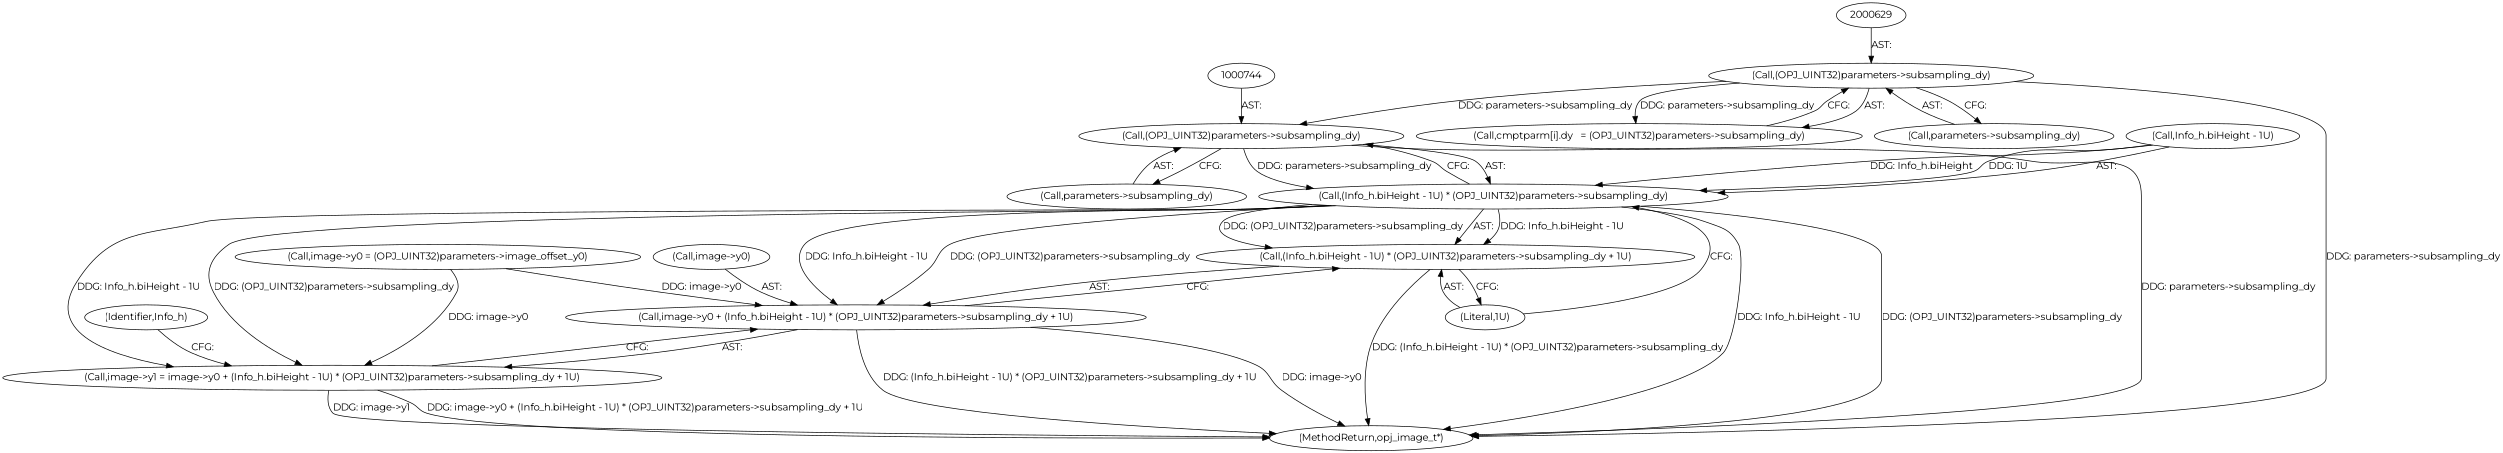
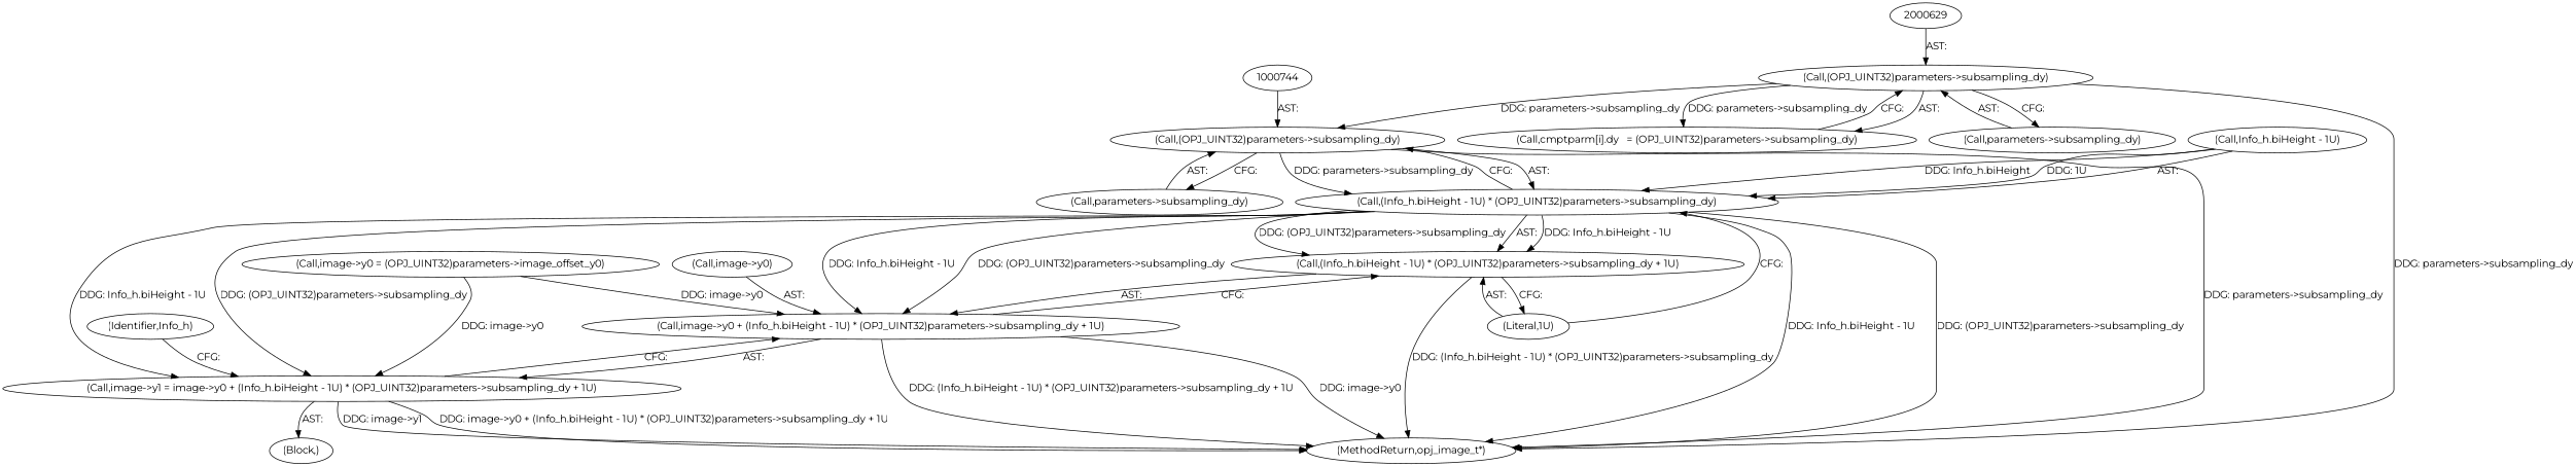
  digraph {
    fontname=Montserrat
    node [fontname=Montserrat]
    edge [fontname=Montserrat]
    n1 [label="(Call,(OPJ_UINT32)parameters->subsampling_dy)"]
    n2 [label="(Call,(Info_h.biHeight - 1U) * (OPJ_UINT32)parameters->subsampling_dy)"]
    n3 [label="(MethodReturn,opj_image_t*)"]
    n4 [label="(Call,parameters->subsampling_dy)"]
    n5 [label="(Call,image->y1 = image->y0 + (Info_h.biHeight - 1U) * (OPJ_UINT32)parameters->subsampling_dy + 1U)"]
    n6 [label="(Call,image->y0 + (Info_h.biHeight - 1U) * (OPJ_UINT32)parameters->subsampling_dy + 1U)"]
    n7 [label="(Call,(Info_h.biHeight - 1U) * (OPJ_UINT32)parameters->subsampling_dy + 1U)"]
    n8 [label="(Call,(OPJ_UINT32)parameters->subsampling_dy)"]
    n9 [label="(Call,cmptparm[i].dy   = (OPJ_UINT32)parameters->subsampling_dy)"]
    n10 [label="(Call,parameters->subsampling_dy)"]
+   n11 [label="(Block,)"]
    n12 [label="(Literal,1U)"]
    n13 [label="(Call,Info_h.biHeight - 1U)"]
    n14 [label="(Identifier,Info_h)"]
    n15 [label="(Call,image->y0 = (OPJ_UINT32)parameters->image_offset_y0)"]
    n16 [label="(Call,image->y0)"]
    1000744
    n18 [label=2000629]
    n1 -> n2 [label="AST: "]
    n1 -> n2 [label="DDG: parameters->subsampling_dy"]
    n1 -> n3 [label="DDG: parameters->subsampling_dy"]
    n1 -> n4 [label="CFG: "]
    n2 -> n1 [label="CFG: "]
    n2 -> n3 [label="DDG: Info_h.biHeight - 1U"]
    n2 -> n3 [label="DDG: (OPJ_UINT32)parameters->subsampling_dy"]
    n2 -> n5 [label="DDG: Info_h.biHeight - 1U"]
    n2 -> n5 [label="DDG: (OPJ_UINT32)parameters->subsampling_dy"]
    n2 -> n6 [label="DDG: Info_h.biHeight - 1U"]
    n2 -> n6 [label="DDG: (OPJ_UINT32)parameters->subsampling_dy"]
    n2 -> n7 [label="AST: "]
    n2 -> n7 [label="DDG: Info_h.biHeight - 1U"]
    n2 -> n7 [label="DDG: (OPJ_UINT32)parameters->subsampling_dy"]
    n4 -> n1 [label="AST: "]
    n5 -> n3 [label="DDG: image->y1"]
    n5 -> n3 [label="DDG: image->y0 + (Info_h.biHeight - 1U) * (OPJ_UINT32)parameters->subsampling_dy + 1U"]
    n5 -> n6 [label="CFG: "]
+   n5 -> n11 [label="AST: "]
    n6 -> n3 [label="DDG: (Info_h.biHeight - 1U) * (OPJ_UINT32)parameters->subsampling_dy + 1U"]
    n6 -> n3 [label="DDG: image->y0"]
    n6 -> n5 [label="AST: "]
    n6 -> n7 [label="CFG: "]
    n7 -> n3 [label="DDG: (Info_h.biHeight - 1U) * (OPJ_UINT32)parameters->subsampling_dy"]
    n7 -> n6 [label="AST: "]
    n7 -> n12 [label="CFG: "]
    n8 -> n1 [label="DDG: parameters->subsampling_dy"]
    n8 -> n3 [label="DDG: parameters->subsampling_dy"]
    n8 -> n9 [label="AST: "]
    n8 -> n9 [label="DDG: parameters->subsampling_dy"]
    n8 -> n10 [label="CFG: "]
    n9 -> n8 [label="CFG: "]
    n10 -> n8 [label="AST: "]
    n12 -> n2 [label="CFG: "]
    n12 -> n7 [label="AST: "]
    n13 -> n2 [label="AST: "]
    n13 -> n2 [label="DDG: Info_h.biHeight"]
    n13 -> n2 [label="DDG: 1U"]
    n14 -> n5 [label="CFG: "]
    n15 -> n5 [label="DDG: image->y0"]
    n15 -> n6 [label="DDG: image->y0"]
    n16 -> n6 [label="AST: "]
    1000744 -> n1 [label="AST: "]
    n18 -> n8 [label="AST: "]
  }
